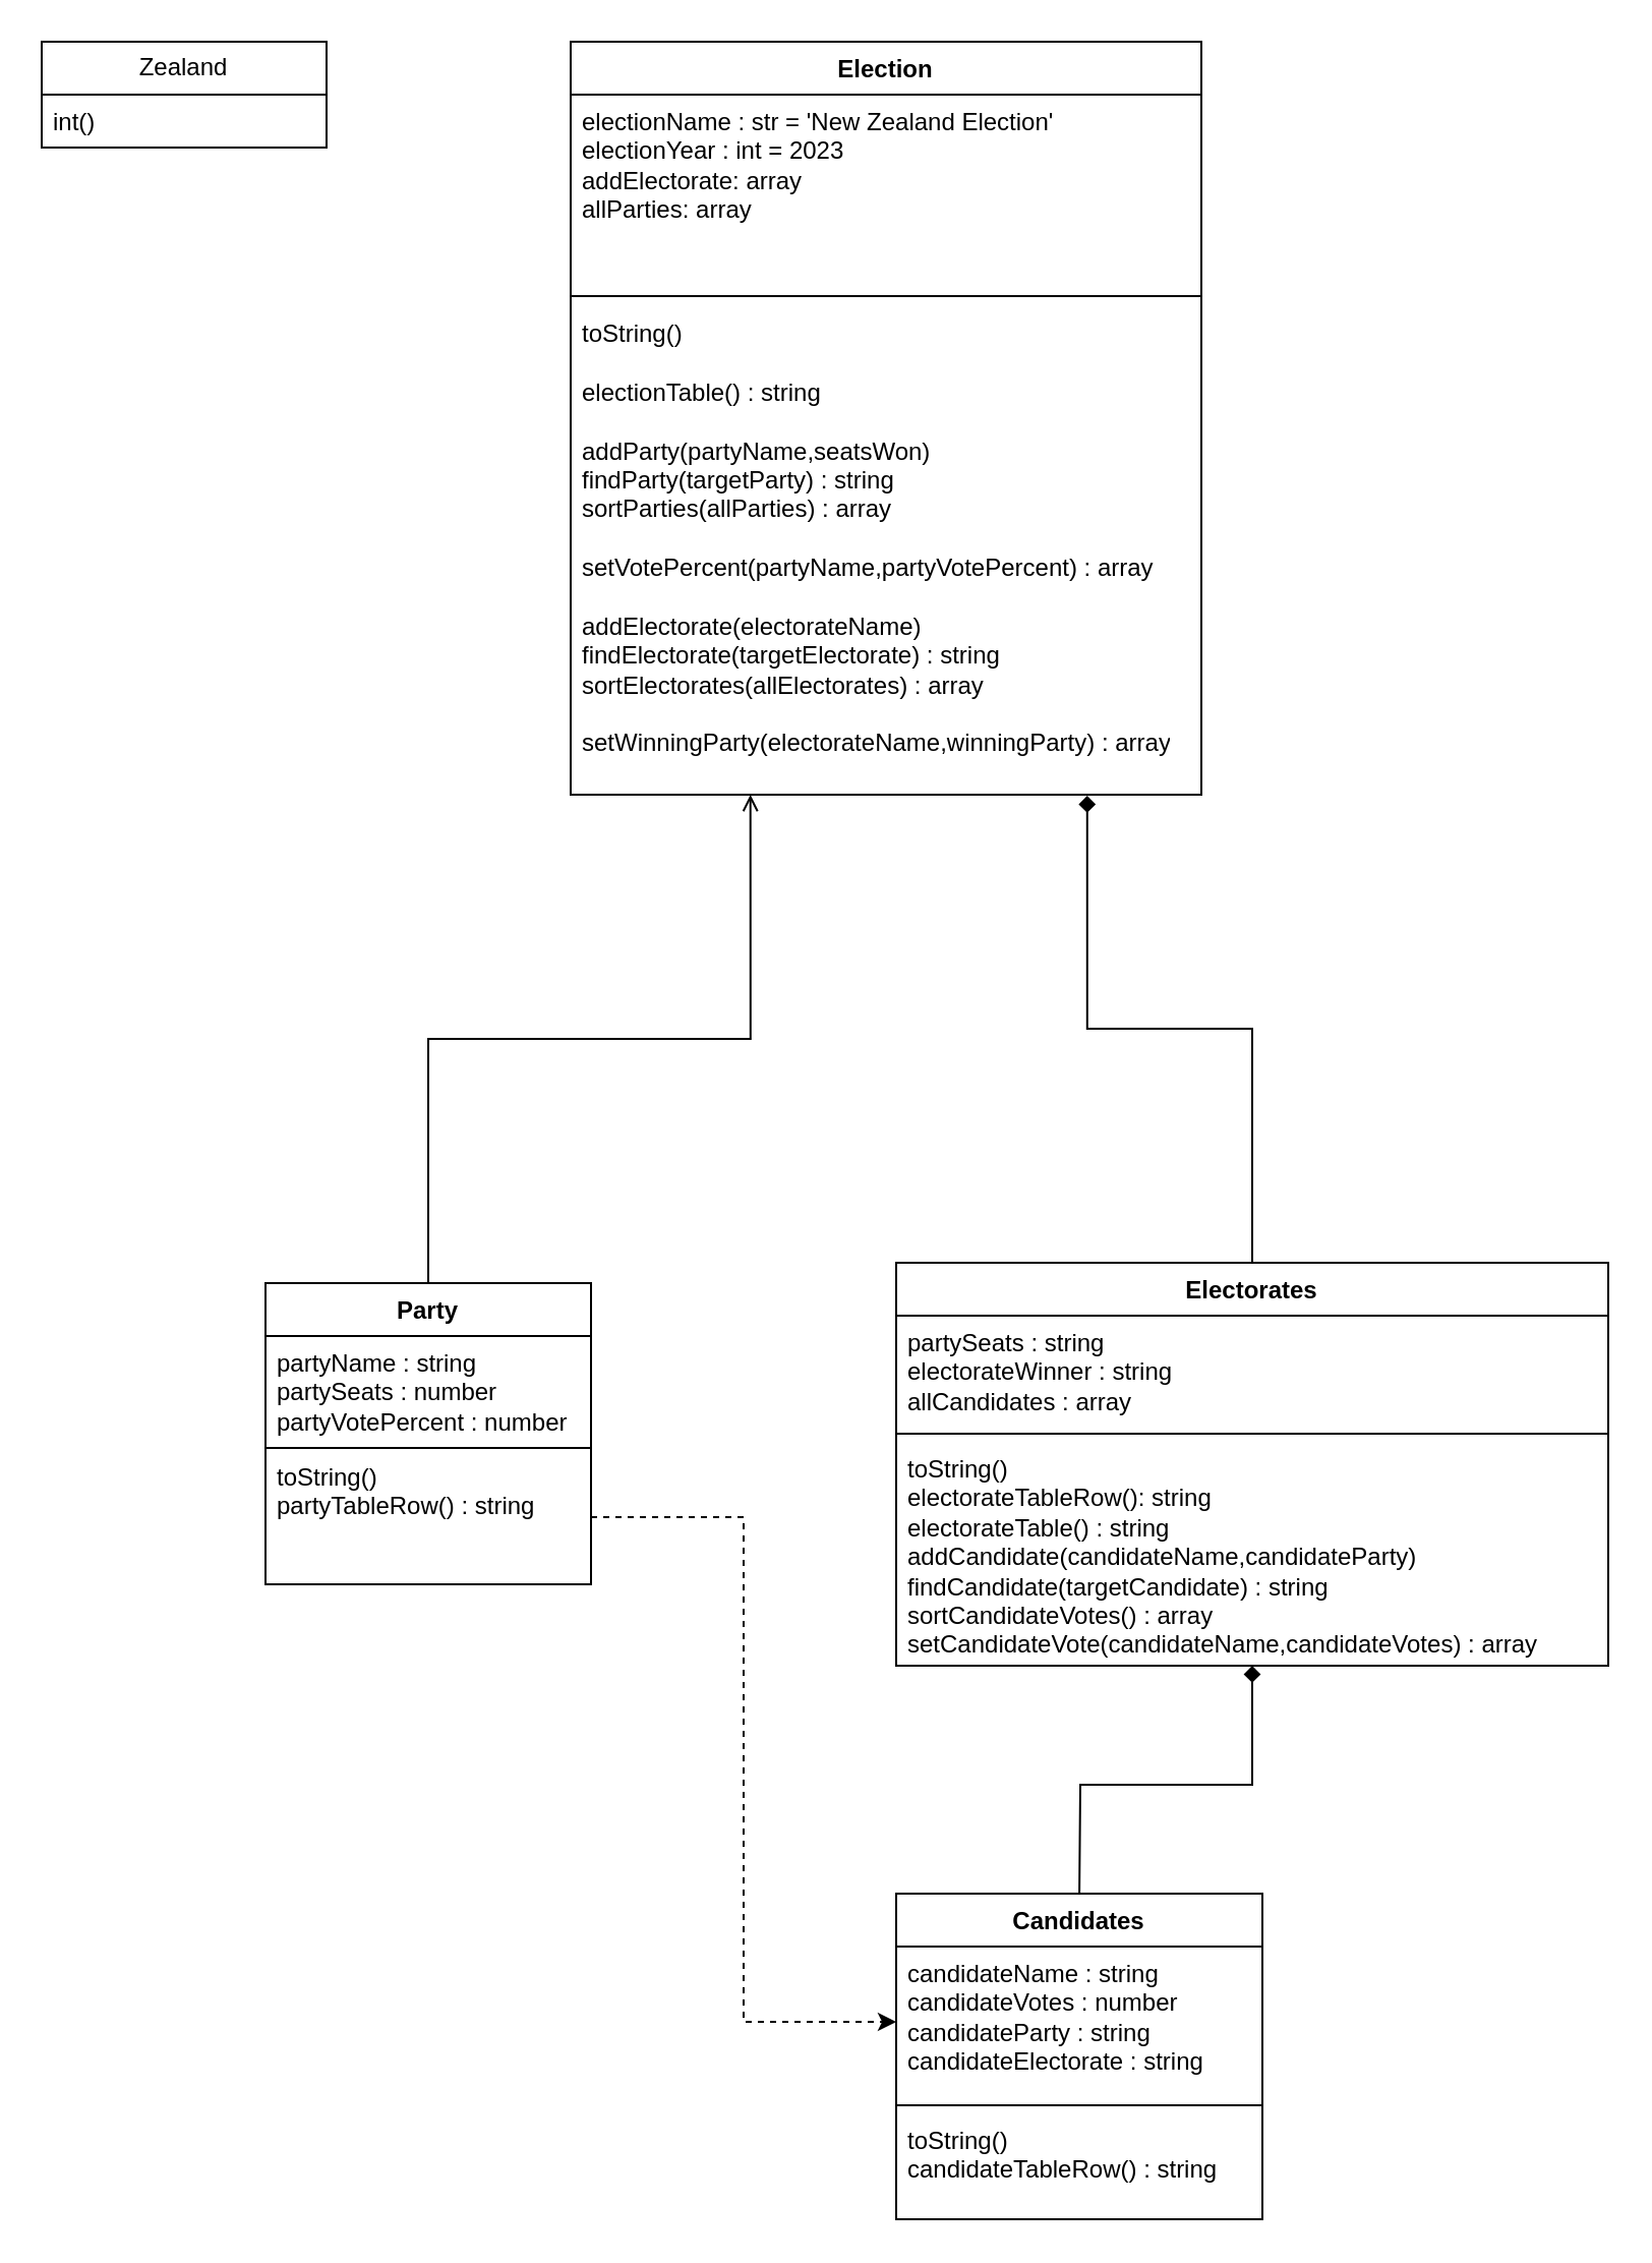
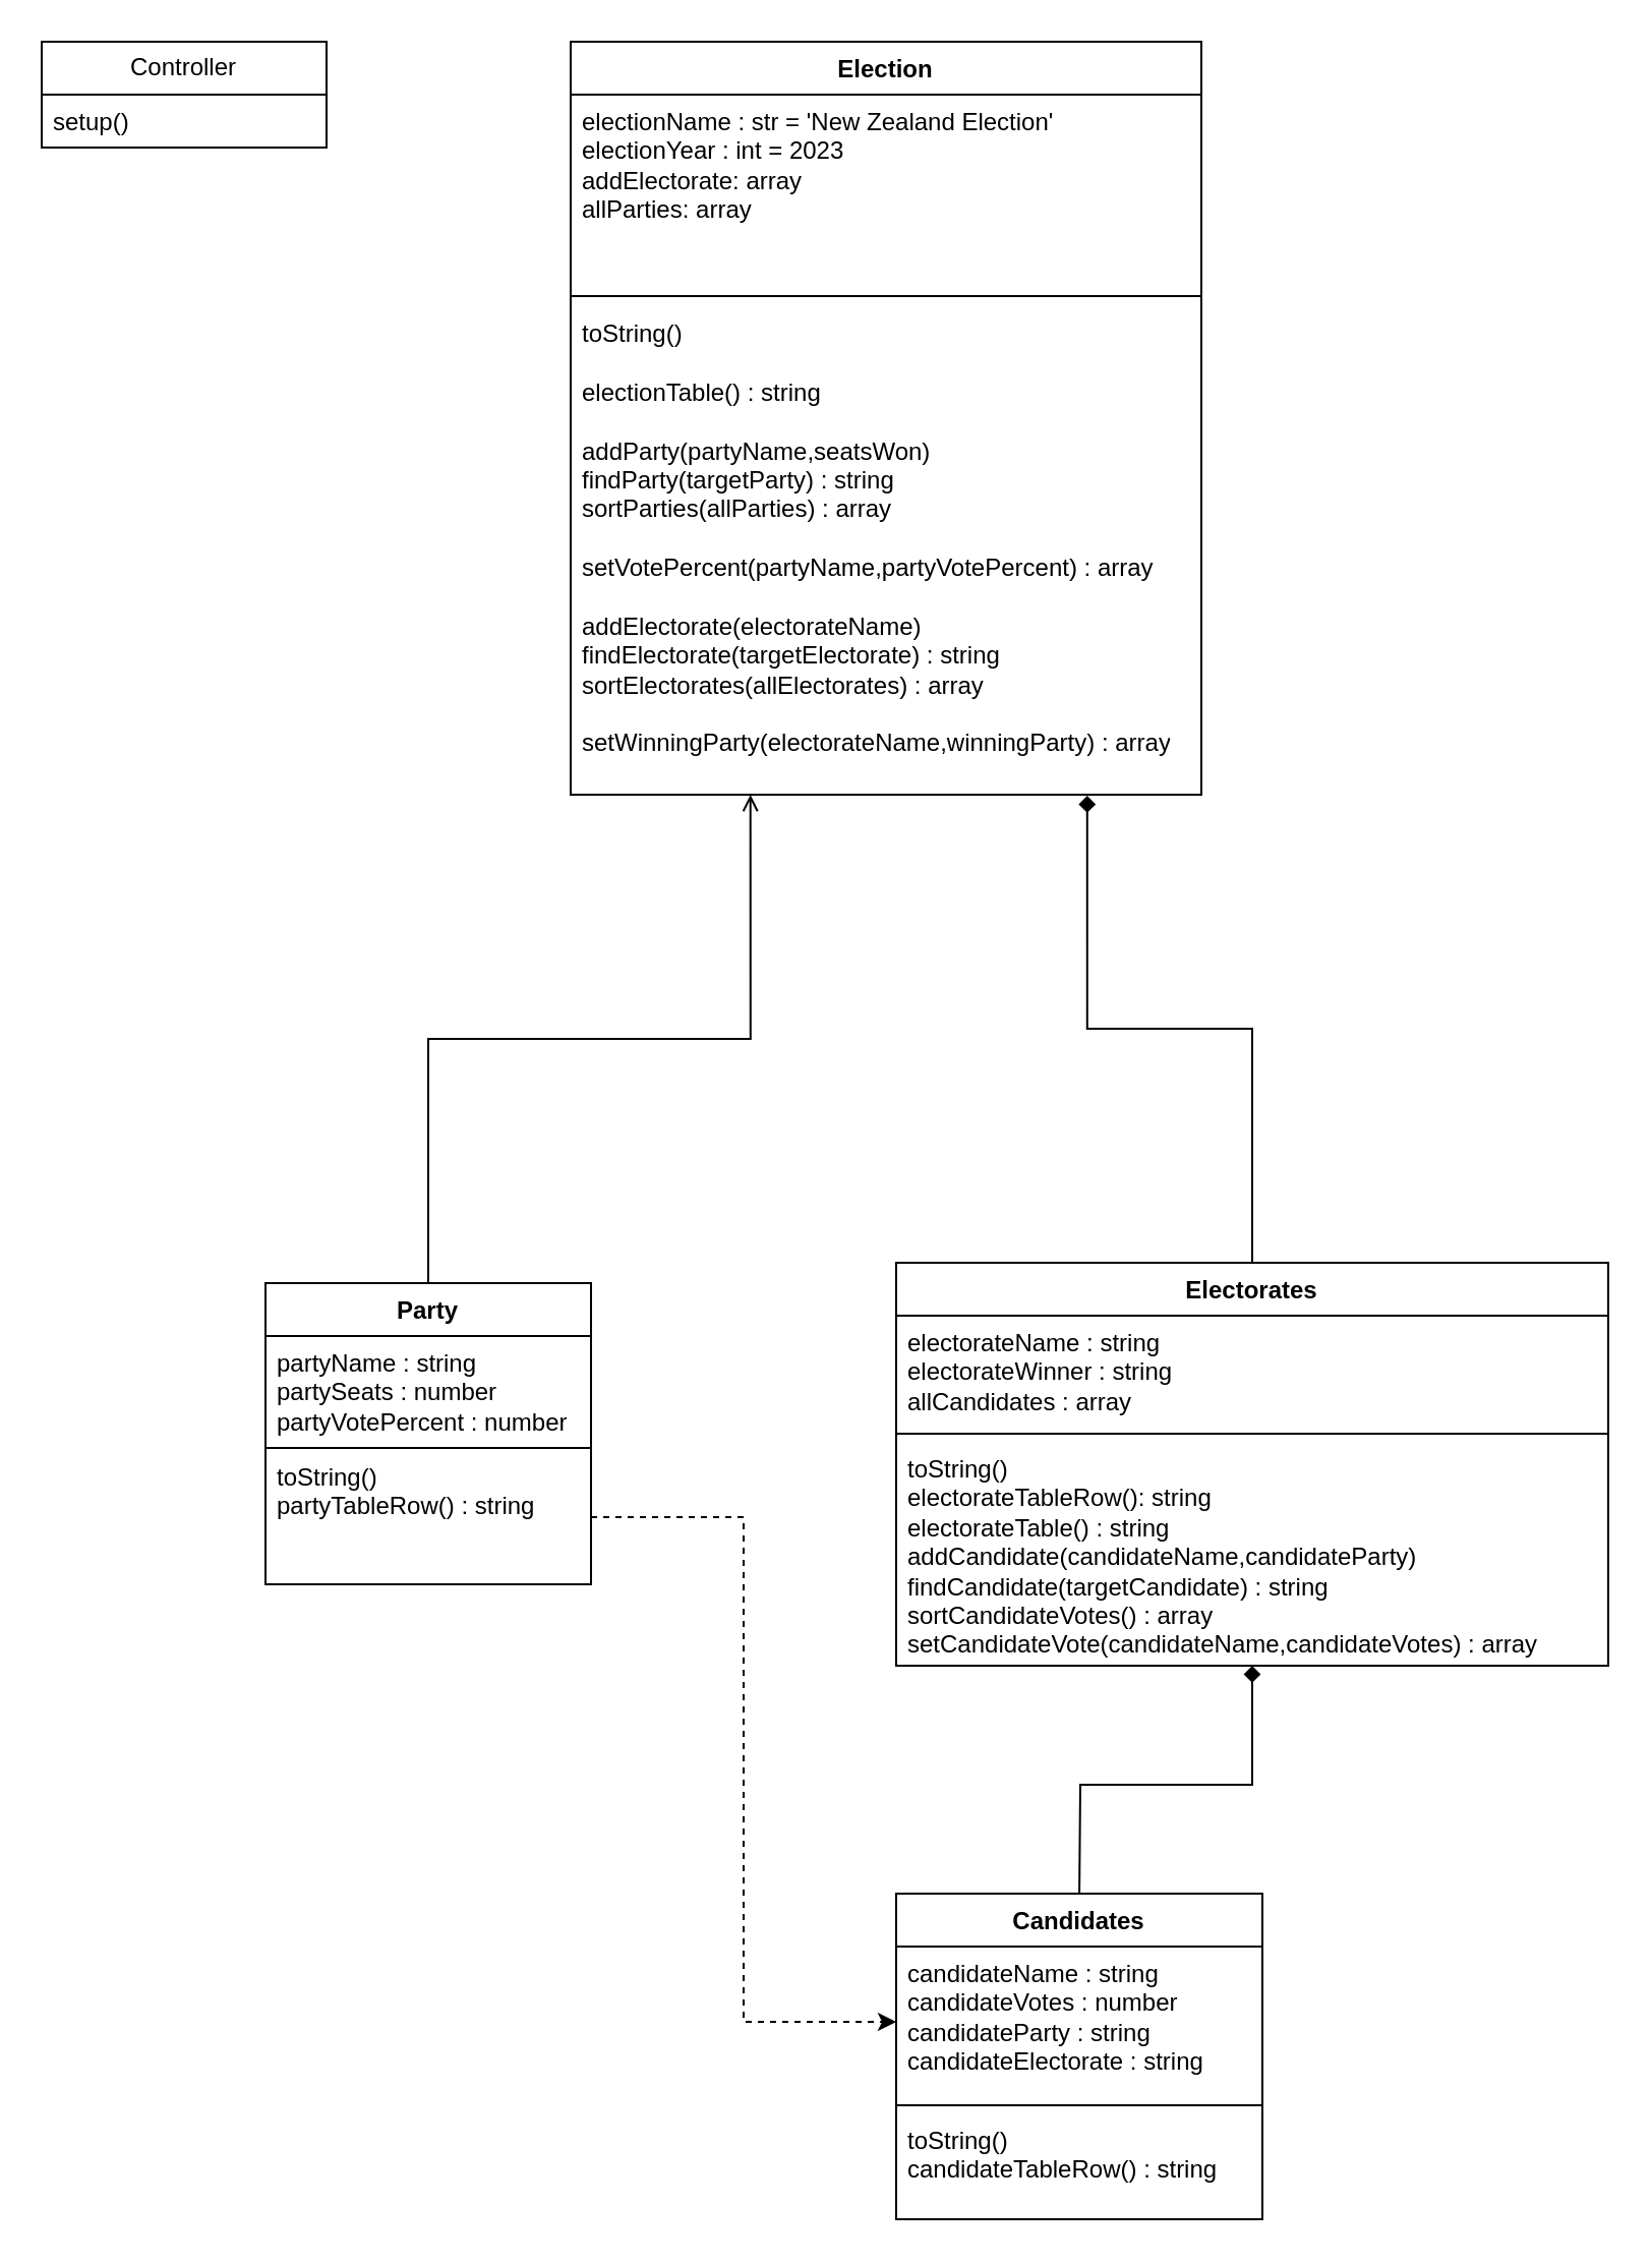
  <mxCell id="0" />
  <mxCell id="1" parent="0" />
  <mxCell id="2" value="Election" style="swimlane;fontStyle=1;align=center;verticalAlign=top;childLayout=stackLayout;horizontal=1;startSize=26;horizontalStack=0;resizeParent=1;resizeLast=0;collapsible=1;marginBottom=0;rounded=0;shadow=0;strokeWidth=1;" parent="1" vertex="1"><mxGeometry x="280" y="20" width="310" height="370" as="geometry"><mxRectangle x="230" y="140" width="160" height="26" as="alternateBounds" /></mxGeometry></mxCell>
  <mxCell id="3" value="electionName : str = 'New Zealand Election'&lt;br&gt;electionYear : int = 2023&lt;br&gt;addElectorate: array&lt;br&gt;allParties: array" style="text;strokeColor=none;fillColor=none;align=left;verticalAlign=top;spacingLeft=4;spacingRight=4;overflow=hidden;rotatable=0;points=[[0,0.5],[1,0.5]];portConstraint=eastwest;whiteSpace=wrap;html=1;" parent="2" vertex="1"><mxGeometry y="26" width="310" height="94" as="geometry" /></mxCell>
  <mxCell id="4" value="" style="line;html=1;strokeWidth=1;align=left;verticalAlign=middle;spacingTop=-1;spacingLeft=3;spacingRight=3;rotatable=0;labelPosition=right;points=[];portConstraint=eastwest;" parent="2" vertex="1"><mxGeometry y="120" width="310" height="10" as="geometry" /></mxCell>
  <mxCell id="5" value="toString()&lt;br&gt;&lt;br&gt;electionTable() : string&lt;br&gt;&lt;br&gt;addParty(partyName,seatsWon)&lt;br&gt;findParty(targetParty) : string&lt;br&gt;sortParties(allParties) : array&lt;br&gt;&lt;br&gt;setVotePercent(partyName,partyVotePercent) : array&lt;br&gt;&lt;br&gt;addElectorate(electorateName)&lt;br&gt;findElectorate(targetElectorate) : string&lt;br&gt;sortElectorates(allElectorates) : array&lt;br&gt;&lt;br&gt;setWinningParty(electorateName,winningParty) : array" style="text;strokeColor=none;fillColor=none;align=left;verticalAlign=top;spacingLeft=4;spacingRight=4;overflow=hidden;rotatable=0;points=[[0,0.5],[1,0.5]];portConstraint=eastwest;whiteSpace=wrap;html=1;" parent="2" vertex="1"><mxGeometry y="130" width="310" height="240" as="geometry" /></mxCell>
  <mxCell id="6" value="" style="edgeStyle=orthogonalEdgeStyle;rounded=0;orthogonalLoop=1;jettySize=auto;html=1;exitX=0.5;exitY=0;exitDx=0;exitDy=0;entryX=0.285;entryY=1;entryDx=0;entryDy=0;entryPerimeter=0;endArrow=open;endFill=0;" parent="1" source="7" target="5" edge="1"><mxGeometry relative="1" as="geometry"><mxPoint x="360" y="260" as="targetPoint" /></mxGeometry></mxCell>
  <mxCell id="7" value="Party" style="swimlane;fontStyle=1;align=center;verticalAlign=top;childLayout=stackLayout;horizontal=1;startSize=26;horizontalStack=0;resizeParent=1;resizeParentMax=0;resizeLast=0;collapsible=1;marginBottom=0;whiteSpace=wrap;html=1;strokeColor=default;" parent="1" vertex="1"><mxGeometry x="130" y="630" width="160" height="148" as="geometry" /></mxCell>
  <mxCell id="8" value="partyName : string&lt;br&gt;partySeats : number&lt;br&gt;partyVotePercent : number" style="text;strokeColor=none;fillColor=none;align=left;verticalAlign=top;spacingLeft=4;spacingRight=4;overflow=hidden;rotatable=0;points=[[0,0.5],[1,0.5]];portConstraint=eastwest;whiteSpace=wrap;html=1;" parent="7" vertex="1"><mxGeometry y="26" width="160" height="54" as="geometry" /></mxCell>
  <mxCell id="9" value="" style="line;strokeWidth=1;fillColor=none;align=left;verticalAlign=middle;spacingTop=-1;spacingLeft=3;spacingRight=3;rotatable=0;labelPosition=right;points=[];portConstraint=eastwest;strokeColor=inherit;" parent="7" vertex="1"><mxGeometry y="80" width="160" height="2" as="geometry" /></mxCell>
  <mxCell id="10" value="toString()&lt;br&gt;partyTableRow() : string" style="text;strokeColor=none;fillColor=none;align=left;verticalAlign=top;spacingLeft=4;spacingRight=4;overflow=hidden;rotatable=0;points=[[0,0.5],[1,0.5]];portConstraint=eastwest;whiteSpace=wrap;html=1;" parent="7" vertex="1"><mxGeometry y="82" width="160" height="66" as="geometry" /></mxCell>
  <mxCell id="11" value="Electorates" style="swimlane;fontStyle=1;align=center;verticalAlign=top;childLayout=stackLayout;horizontal=1;startSize=26;horizontalStack=0;resizeParent=1;resizeParentMax=0;resizeLast=0;collapsible=1;marginBottom=0;whiteSpace=wrap;html=1;" parent="1" vertex="1"><mxGeometry x="440" y="620" width="350" height="198" as="geometry" /></mxCell>
- <mxCell id="12" value="partySeats : string&lt;br&gt;electorateWinner : string&lt;br&gt;allCandidates : array" style="text;strokeColor=none;fillColor=none;align=left;verticalAlign=top;spacingLeft=4;spacingRight=4;overflow=hidden;rotatable=0;points=[[0,0.5],[1,0.5]];portConstraint=eastwest;whiteSpace=wrap;html=1;" parent="11" vertex="1"><mxGeometry y="26" width="350" height="54" as="geometry" /></mxCell>
+ <mxCell id="12" value="electorateName : string&lt;br&gt;electorateWinner : string&lt;br&gt;allCandidates : array" style="text;strokeColor=none;fillColor=none;align=left;verticalAlign=top;spacingLeft=4;spacingRight=4;overflow=hidden;rotatable=0;points=[[0,0.5],[1,0.5]];portConstraint=eastwest;whiteSpace=wrap;html=1;" parent="11" vertex="1"><mxGeometry y="26" width="350" height="54" as="geometry" /></mxCell>
  <mxCell id="13" value="" style="line;strokeWidth=1;fillColor=none;align=left;verticalAlign=middle;spacingTop=-1;spacingLeft=3;spacingRight=3;rotatable=0;labelPosition=right;points=[];portConstraint=eastwest;strokeColor=inherit;" parent="11" vertex="1"><mxGeometry y="80" width="350" height="8" as="geometry" /></mxCell>
  <mxCell id="14" value="toString()&lt;br&gt;electorateTableRow(): string&lt;br&gt;electorateTable() : string&lt;br&gt;addCandidate(candidateName,candidateParty)&lt;br&gt;findCandidate(targetCandidate) : string&lt;br&gt;sortCandidateVotes() : array&lt;br&gt;setCandidateVote(candidateName,candidateVotes) : array" style="text;strokeColor=none;fillColor=none;align=left;verticalAlign=top;spacingLeft=4;spacingRight=4;overflow=hidden;rotatable=0;points=[[0,0.5],[1,0.5]];portConstraint=eastwest;whiteSpace=wrap;html=1;" parent="11" vertex="1"><mxGeometry y="88" width="350" height="110" as="geometry" /></mxCell>
- <mxCell id="15" value="Zealand" style="swimlane;fontStyle=0;childLayout=stackLayout;horizontal=1;startSize=26;fillColor=none;horizontalStack=0;resizeParent=1;resizeParentMax=0;resizeLast=0;collapsible=1;marginBottom=0;whiteSpace=wrap;html=1;" parent="1" vertex="1"><mxGeometry x="20" y="20" width="140" height="52" as="geometry" /></mxCell>
- <mxCell id="16" value="int()" style="text;strokeColor=none;fillColor=none;align=left;verticalAlign=top;spacingLeft=4;spacingRight=4;overflow=hidden;rotatable=0;points=[[0,0.5],[1,0.5]];portConstraint=eastwest;whiteSpace=wrap;html=1;" parent="15" vertex="1"><mxGeometry y="26" width="140" height="26" as="geometry" /></mxCell>
+ <mxCell id="15" value="Controller" style="swimlane;fontStyle=0;childLayout=stackLayout;horizontal=1;startSize=26;fillColor=none;horizontalStack=0;resizeParent=1;resizeParentMax=0;resizeLast=0;collapsible=1;marginBottom=0;whiteSpace=wrap;html=1;" parent="1" vertex="1"><mxGeometry x="20" y="20" width="140" height="52" as="geometry" /></mxCell>
+ <mxCell id="16" value="setup()" style="text;strokeColor=none;fillColor=none;align=left;verticalAlign=top;spacingLeft=4;spacingRight=4;overflow=hidden;rotatable=0;points=[[0,0.5],[1,0.5]];portConstraint=eastwest;whiteSpace=wrap;html=1;" parent="15" vertex="1"><mxGeometry y="26" width="140" height="26" as="geometry" /></mxCell>
  <mxCell id="17" style="rounded=0;orthogonalLoop=1;jettySize=auto;html=1;endArrow=diamond;endFill=1;edgeStyle=orthogonalEdgeStyle;entryX=0.819;entryY=1.002;entryDx=0;entryDy=0;entryPerimeter=0;" parent="1" target="5" edge="1" source="11"><mxGeometry relative="1" as="geometry"><mxPoint x="510" y="470" as="targetPoint" /><mxPoint x="511" y="510" as="sourcePoint" /></mxGeometry></mxCell>
  <mxCell id="18" style="edgeStyle=orthogonalEdgeStyle;rounded=0;orthogonalLoop=1;jettySize=auto;html=1;entryX=0.5;entryY=1;entryDx=0;entryDy=0;endArrow=diamond;endFill=1;" edge="1" parent="1" target="11"><mxGeometry relative="1" as="geometry"><mxPoint x="530" y="845" as="targetPoint" /><mxPoint x="530" y="935" as="sourcePoint" /></mxGeometry></mxCell>
  <mxCell id="19" value="Candidates" style="swimlane;fontStyle=1;align=center;verticalAlign=top;childLayout=stackLayout;horizontal=1;startSize=26;horizontalStack=0;resizeParent=1;resizeParentMax=0;resizeLast=0;collapsible=1;marginBottom=0;whiteSpace=wrap;html=1;" vertex="1" parent="1"><mxGeometry x="440" y="930" width="180" height="160" as="geometry" /></mxCell>
  <mxCell id="20" value="candidateName : string&lt;br&gt;candidateVotes : number&lt;br&gt;candidateParty : string&lt;br&gt;candidateElectorate : string" style="text;strokeColor=none;fillColor=none;align=left;verticalAlign=top;spacingLeft=4;spacingRight=4;overflow=hidden;rotatable=0;points=[[0,0.5],[1,0.5]];portConstraint=eastwest;whiteSpace=wrap;html=1;" vertex="1" parent="19"><mxGeometry y="26" width="180" height="74" as="geometry" /></mxCell>
  <mxCell id="21" value="" style="line;strokeWidth=1;fillColor=none;align=left;verticalAlign=middle;spacingTop=-1;spacingLeft=3;spacingRight=3;rotatable=0;labelPosition=right;points=[];portConstraint=eastwest;strokeColor=inherit;" vertex="1" parent="19"><mxGeometry y="100" width="180" height="8" as="geometry" /></mxCell>
  <mxCell id="22" value="toString()&lt;br&gt;candidateTableRow() : string" style="text;strokeColor=none;fillColor=none;align=left;verticalAlign=top;spacingLeft=4;spacingRight=4;overflow=hidden;rotatable=0;points=[[0,0.5],[1,0.5]];portConstraint=eastwest;whiteSpace=wrap;html=1;" vertex="1" parent="19"><mxGeometry y="108" width="180" height="52" as="geometry" /></mxCell>
  <mxCell id="23" style="edgeStyle=orthogonalEdgeStyle;rounded=0;orthogonalLoop=1;jettySize=auto;html=1;entryX=0;entryY=0.5;entryDx=0;entryDy=0;dashed=1;" edge="1" parent="1" source="10" target="20"><mxGeometry relative="1" as="geometry" /></mxCell>
